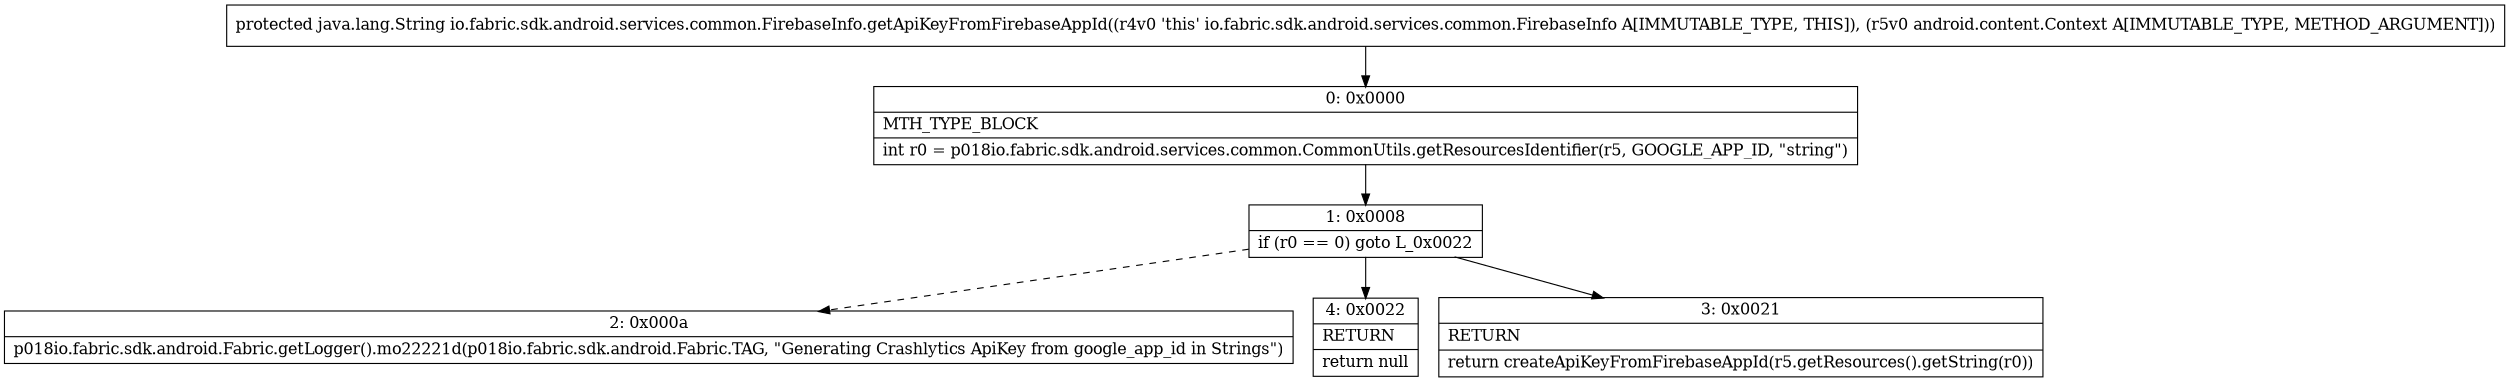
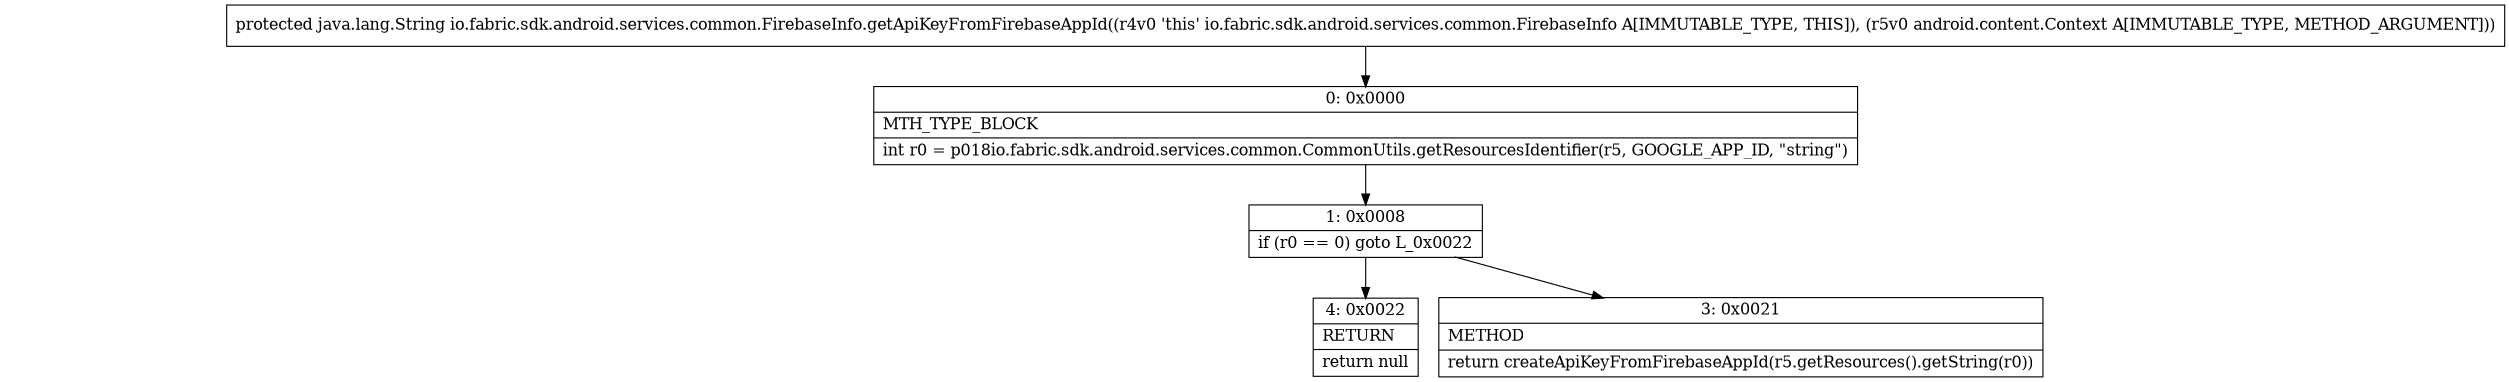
  digraph {
    node [shape=record]
    n1 [label="{0\:\ 0x0000|MTH_TYPE_BLOCK\l|int r0 = p018io.fabric.sdk.android.services.common.CommonUtils.getResourcesIdentifier(r5, GOOGLE_APP_ID, \"string\")\l}"]
    n2 [label="{1\:\ 0x0008|if (r0 == 0) goto L_0x0022\l}"]
-   n3 [label="{2\:\ 0x000a|p018io.fabric.sdk.android.Fabric.getLogger().mo22221d(p018io.fabric.sdk.android.Fabric.TAG, \"Generating Crashlytics ApiKey from google_app_id in Strings\")\l}"]
    n4 [label="{4\:\ 0x0022|RETURN\l|return null\l}"]
-   n5 [label="{3\:\ 0x0021|RETURN\l|return createApiKeyFromFirebaseAppId(r5.getResources().getString(r0))\l}"]
+   n5 [label="{3\:\ 0x0021|METHOD\l|return createApiKeyFromFirebaseAppId(r5.getResources().getString(r0))\l}"]
    n6 [label="{protected java.lang.String io.fabric.sdk.android.services.common.FirebaseInfo.getApiKeyFromFirebaseAppId((r4v0 'this' io.fabric.sdk.android.services.common.FirebaseInfo A[IMMUTABLE_TYPE, THIS]), (r5v0 android.content.Context A[IMMUTABLE_TYPE, METHOD_ARGUMENT])) }"]
    n1 -> n2
-   n2 -> n3 [style=dashed]
    n2 -> n4
    n2 -> n5
    n6 -> n1
  }
